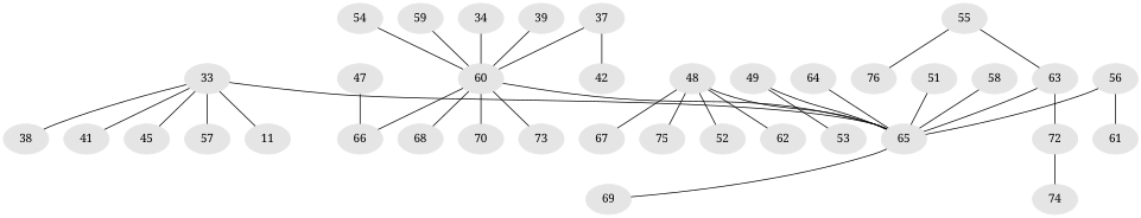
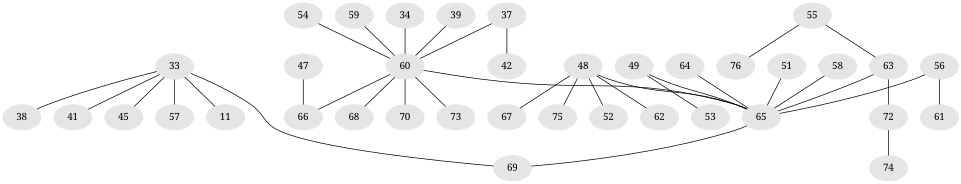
  graph {
    fontname="Noto Serif"
    node [color=gray90 fontname="Noto Serif" style=filled]
    edge [fontname="Noto Serif"]
    33 [super="+21+14+23+25+28"]
    38
    41
    45
    57
    65 [super="+2+22+40"]
    n7 [label=11]
    69
    60 [super="+16+8+20+46+32+36+30"]
    66 [super="+44"]
    68
    70
    73
    34
    37
    42
    39
    47
    48 [super="+31+35"]
    52
    62
    67
    75
    49
    53
    63 [super="+43+19+27"]
    72
    51
    54
    55
    76
    56
    61
    58
    59
    74
    64 [super="+26+29"]
    33 -- 38
    33 -- 41
    33 -- 45
    33 -- 57
-   33 -- 65
+   33 -- 69
    33 -- n7
    65 -- 69
    60 -- 65
    60 -- 66
    60 -- 68
    60 -- 70
    60 -- 73
    34 -- 60
    37 -- 60
    37 -- 42
    39 -- 60
    47 -- 66
    48 -- 65
    48 -- 52
    48 -- 62
    48 -- 67
    48 -- 75
    49 -- 65
    49 -- 53
    63 -- 65
    63 -- 72
    72 -- 74
    51 -- 65
    54 -- 60
    55 -- 63
    55 -- 76
    56 -- 65
    56 -- 61
    58 -- 65
    59 -- 60
    64 -- 65
  }
